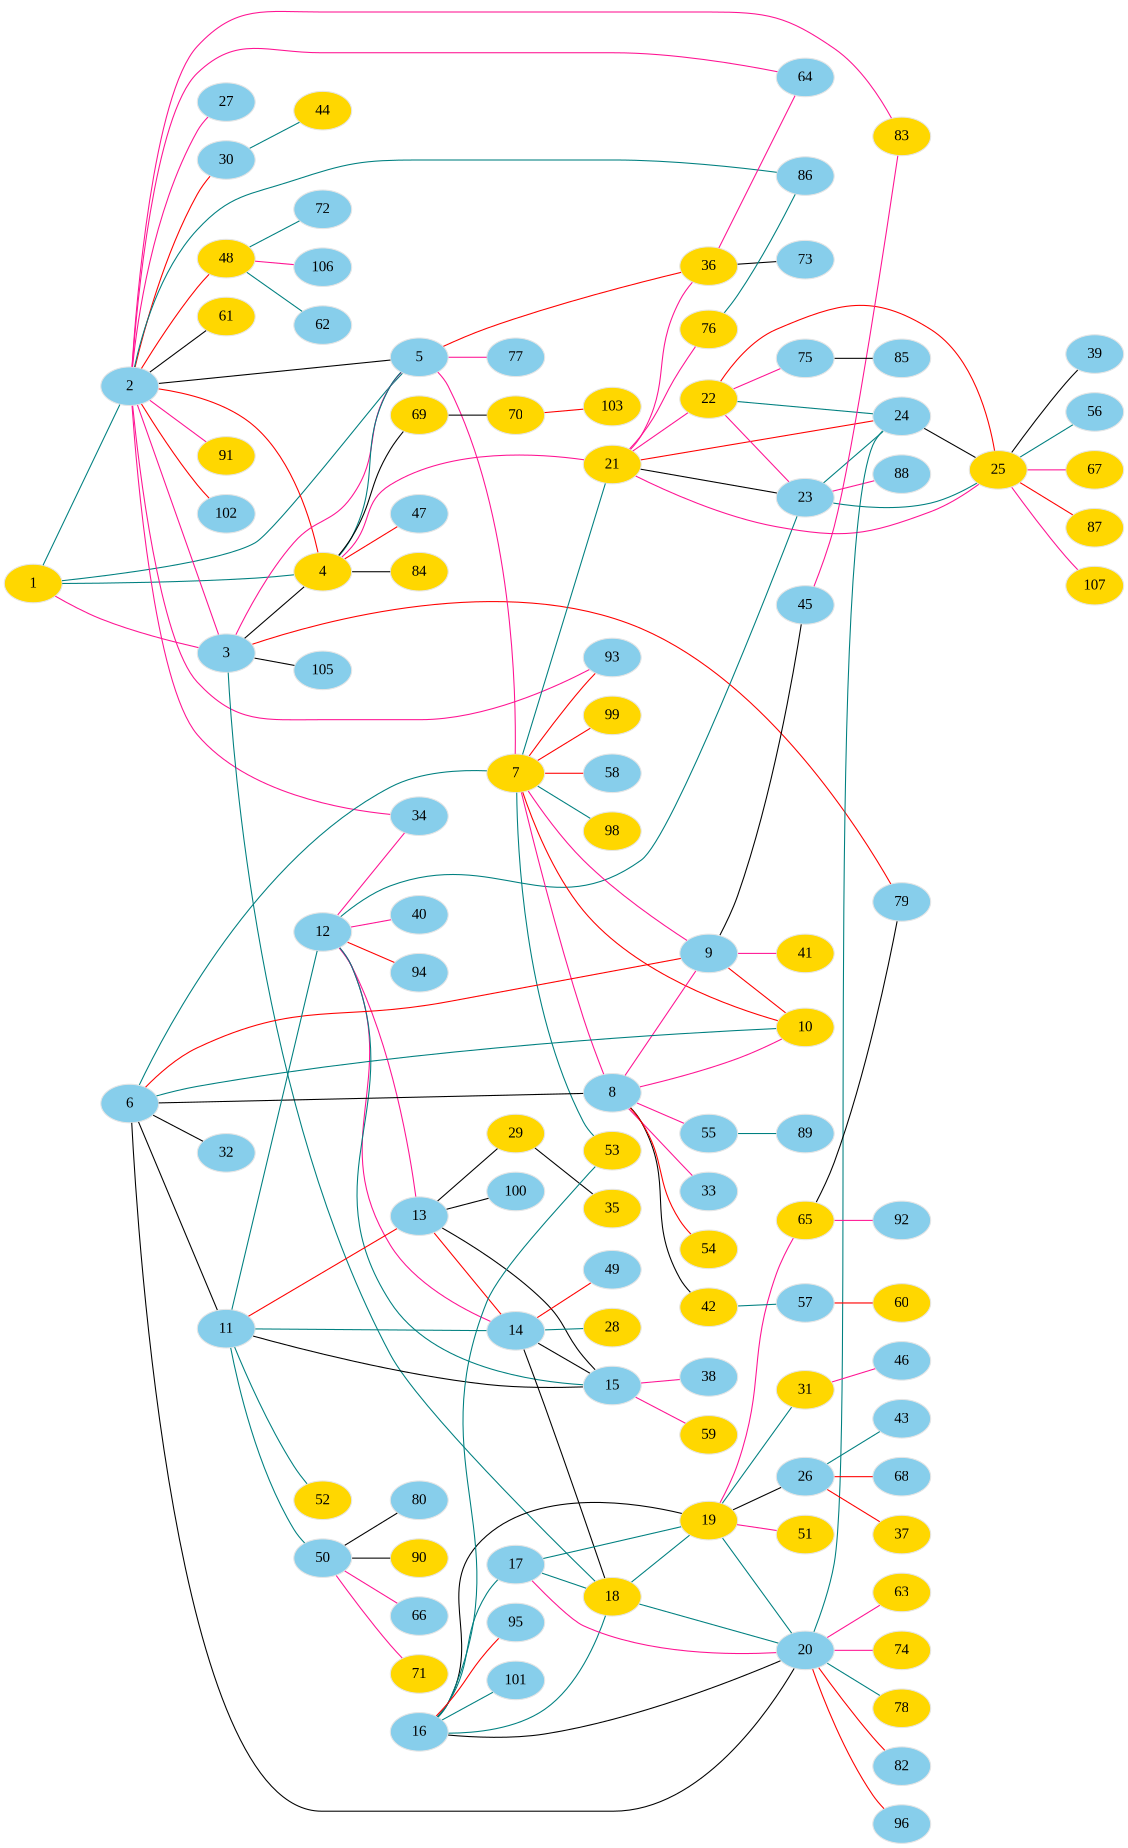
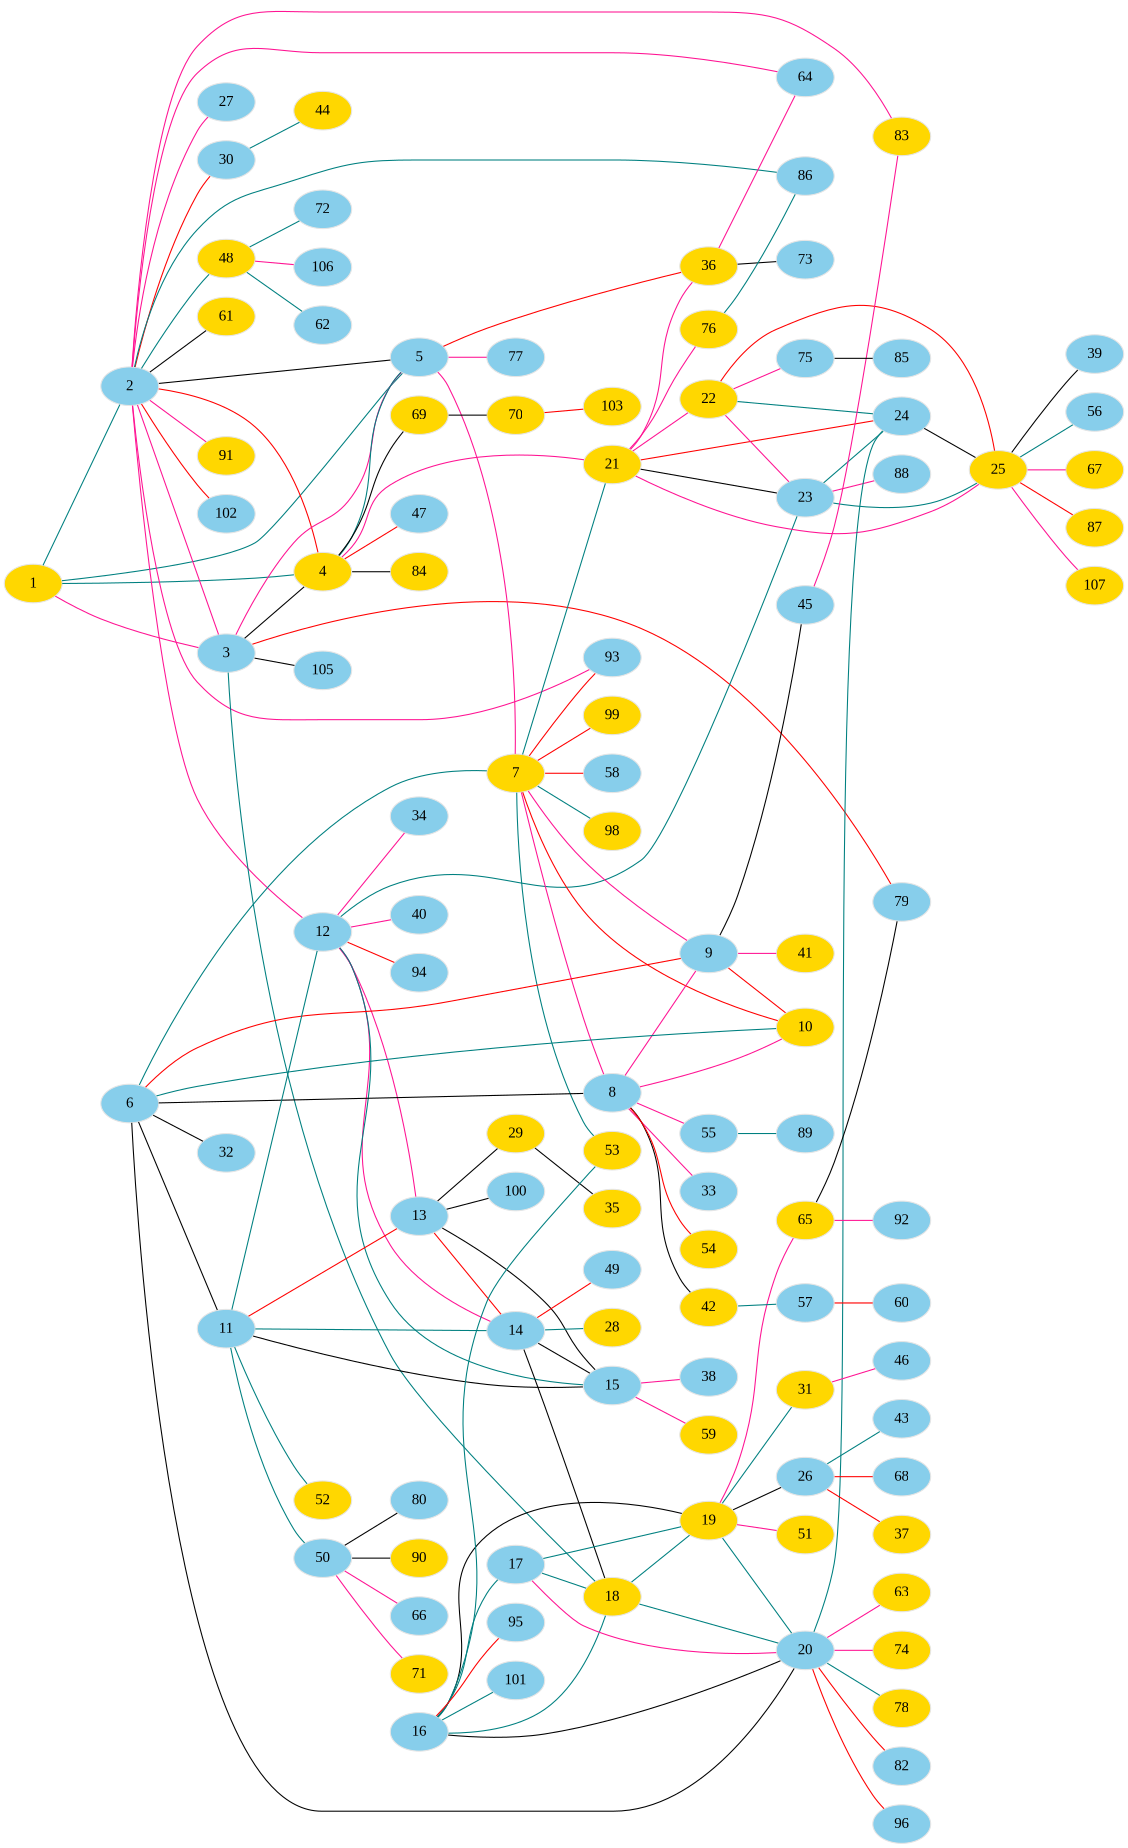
  graph {
    fontname="Liberation Serif"
    rankdir=LR
    node [color=gray90 fillcolor=skyblue fontname="Liberation Serif" style=filled]
    edge [color=deeppink fontname="Liberation Serif"]
    1 [fillcolor=gold]
    2
    3
    4 [fillcolor=gold]
    5
    12
    27
    30
    48 [fillcolor=gold]
    61 [fillcolor=gold]
    64
    83 [fillcolor=gold]
    86
    91 [fillcolor=gold]
    93
    102
    18 [fillcolor=gold]
    79
    105
    21 [fillcolor=gold]
    47
    69 [fillcolor=gold]
    84 [fillcolor=gold]
    7 [fillcolor=gold]
    36 [fillcolor=gold]
    77
    13
    14
    15
    23
    34
    40
    94
    44 [fillcolor=gold]
    62
    72
    106
    20
    19 [fillcolor=gold]
    24
    22 [fillcolor=gold]
    25 [fillcolor=gold]
    76 [fillcolor=gold]
    70 [fillcolor=gold]
    8
    9
    10 [fillcolor=gold]
    53 [fillcolor=gold]
    58
    98 [fillcolor=gold]
    99 [fillcolor=gold]
    73
    6
    11
    32
    33
    42 [fillcolor=gold]
    54 [fillcolor=gold]
    55
    41 [fillcolor=gold]
    45
    50
    52 [fillcolor=gold]
    63 [fillcolor=gold]
    74 [fillcolor=gold]
    78 [fillcolor=gold]
    82
    96
    57
    89
    29 [fillcolor=gold]
    100
    28 [fillcolor=gold]
    49
    38
    59 [fillcolor=gold]
    66
    71 [fillcolor=gold]
    80
    90 [fillcolor=gold]
    88
    35 [fillcolor=gold]
    16
    17
    95
    101
    26
    31 [fillcolor=gold]
    51 [fillcolor=gold]
    65 [fillcolor=gold]
    37 [fillcolor=gold]
    43
    68
    46
    92
    75
    39
    56
    67 [fillcolor=gold]
    87 [fillcolor=gold]
    107 [fillcolor=gold]
    85
-   60 [fillcolor=gold]
+   60
    103 [fillcolor=gold]
    1 -- 2 [color=teal]
    1 -- 3
    1 -- 4 [color=teal]
    1 -- 5 [color=teal]
    2 -- 3
    2 -- 4 [color=red]
    2 -- 5 [color=black]
-   2 -- 34
+   2 -- 12
    2 -- 27
    2 -- 30 [color=red]
-   2 -- 48 [color=red]
+   2 -- 48 [color=teal]
    2 -- 61 [color=black]
    2 -- 64
    2 -- 83
    2 -- 86 [color=teal]
    2 -- 91
    2 -- 93
    2 -- 102 [color=red]
    3 -- 4 [color=black]
    3 -- 5
    3 -- 18 [color=teal]
    3 -- 79 [color=red]
    3 -- 105 [color=black]
    4 -- 5 [color=teal]
    4 -- 21
    4 -- 47 [color=red]
    4 -- 69 [color=black]
    4 -- 84 [color=black]
    5 -- 7
    5 -- 36 [color=red]
    5 -- 77
    12 -- 13
    12 -- 14
    12 -- 15 [color=teal]
    12 -- 23 [color=teal]
    12 -- 34
    12 -- 40
    12 -- 94 [color=red]
    30 -- 44 [color=teal]
    48 -- 62 [color=teal]
    48 -- 72 [color=teal]
    48 -- 106
    18 -- 20 [color=teal]
    18 -- 19 [color=teal]
    21 -- 36
    21 -- 23 [color=black]
    21 -- 24 [color=red]
    21 -- 22
    21 -- 25
    21 -- 76
    69 -- 70 [color=black]
    7 -- 93 [color=red]
    7 -- 21 [color=teal]
    7 -- 8
    7 -- 9
    7 -- 10 [color=red]
    7 -- 53 [color=teal]
    7 -- 58 [color=red]
    7 -- 98 [color=teal]
    7 -- 99 [color=red]
    36 -- 64
    36 -- 73 [color=black]
    13 -- 14 [color=red]
    13 -- 15 [color=black]
    13 -- 29 [color=black]
    13 -- 100 [color=black]
    14 -- 18 [color=black]
    14 -- 15 [color=black]
    14 -- 28 [color=teal]
    14 -- 49 [color=red]
    15 -- 38
    15 -- 59
    23 -- 24 [color=teal]
    23 -- 25 [color=teal]
    23 -- 88
    20 -- 24 [color=teal]
    20 -- 63
    20 -- 74
    20 -- 78 [color=teal]
    20 -- 82 [color=red]
    20 -- 96 [color=red]
    19 -- 20 [color=teal]
    19 -- 26 [color=black]
    19 -- 31 [color=teal]
    19 -- 51
    19 -- 65
    24 -- 25 [color=black]
    22 -- 23
    22 -- 24 [color=teal]
    22 -- 25 [color=red]
    22 -- 75
    25 -- 39 [color=black]
    25 -- 56 [color=teal]
    25 -- 67
    25 -- 87 [color=red]
    25 -- 107
    76 -- 86 [color=teal]
    70 -- 103 [color=red]
    8 -- 9
    8 -- 10
    8 -- 33
    8 -- 42 [color=black]
    8 -- 54 [color=red]
    8 -- 55
    9 -- 10 [color=red]
    9 -- 41
    9 -- 45 [color=black]
    6 -- 7 [color=teal]
    6 -- 20 [color=black]
    6 -- 8 [color=black]
    6 -- 9 [color=red]
    6 -- 10 [color=teal]
    6 -- 11 [color=black]
    6 -- 32 [color=black]
    11 -- 12 [color=teal]
    11 -- 13 [color=red]
    11 -- 14 [color=teal]
    11 -- 15 [color=black]
    11 -- 50 [color=teal]
    11 -- 52 [color=teal]
    42 -- 57 [color=teal]
    55 -- 89 [color=teal]
    45 -- 83
    50 -- 66
    50 -- 71
    50 -- 80 [color=black]
    50 -- 90 [color=black]
    57 -- 60 [color=red]
    29 -- 35 [color=black]
    16 -- 18 [color=teal]
    16 -- 20 [color=black]
    16 -- 19 [color=black]
    16 -- 53 [color=teal]
    16 -- 17 [color=teal]
    16 -- 95 [color=red]
    16 -- 101 [color=teal]
    17 -- 18 [color=teal]
    17 -- 20
    17 -- 19 [color=teal]
    26 -- 37 [color=red]
    26 -- 43 [color=teal]
    26 -- 68 [color=red]
    31 -- 46
    65 -- 79 [color=black]
    65 -- 92
    75 -- 85 [color=black]
  }
